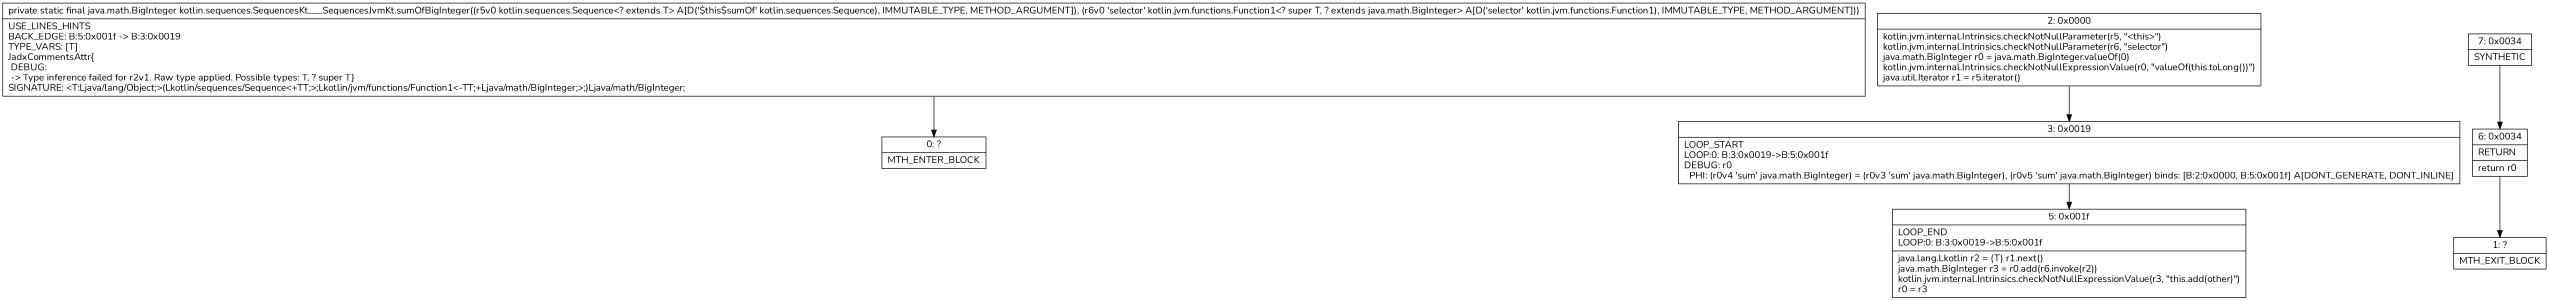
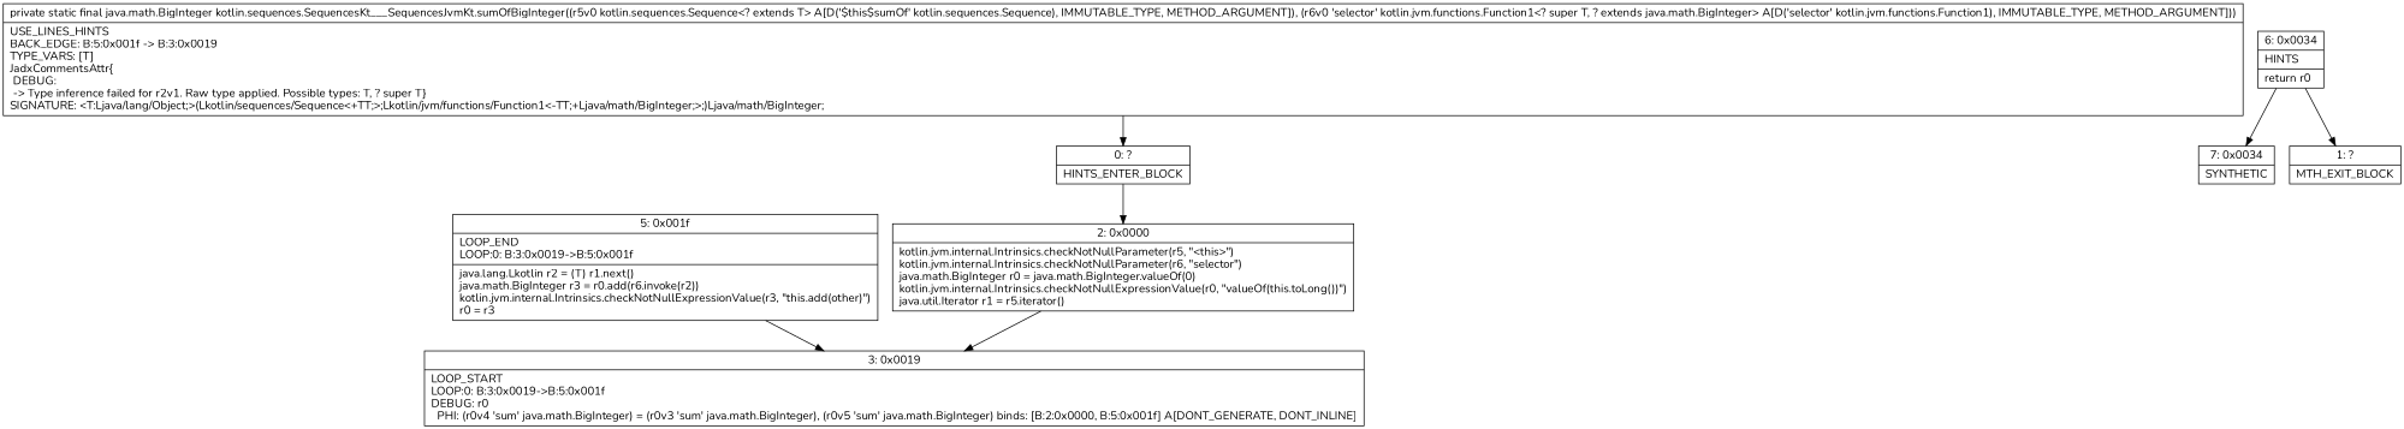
  digraph {
    fontname=Nunito
    node [fontname=Nunito shape=record]
    edge [fontname=Nunito]
-   n1 [label="{0\:\ ?|MTH_ENTER_BLOCK\l}"]
+   n1 [label="{0\:\ ?|HINTS_ENTER_BLOCK\l}"]
    n2 [label="{2\:\ 0x0000|kotlin.jvm.internal.Intrinsics.checkNotNullParameter(r5, \"\<this\>\")\lkotlin.jvm.internal.Intrinsics.checkNotNullParameter(r6, \"selector\")\ljava.math.BigInteger r0 = java.math.BigInteger.valueOf(0)\lkotlin.jvm.internal.Intrinsics.checkNotNullExpressionValue(r0, \"valueOf(this.toLong())\")\ljava.util.Iterator r1 = r5.iterator()\l}"]
    n3 [label="{3\:\ 0x0019|LOOP_START\lLOOP:0: B:3:0x0019\-\>B:5:0x001f\lDEBUG: r0 \l  PHI: (r0v4 'sum' java.math.BigInteger) = (r0v3 'sum' java.math.BigInteger), (r0v5 'sum' java.math.BigInteger) binds: [B:2:0x0000, B:5:0x001f] A[DONT_GENERATE, DONT_INLINE]\l}"]
    n4 [label="{5\:\ 0x001f|LOOP_END\lLOOP:0: B:3:0x0019\-\>B:5:0x001f\l|java.lang.Lkotlin r2 = (T) r1.next()\ljava.math.BigInteger r3 = r0.add(r6.invoke(r2))\lkotlin.jvm.internal.Intrinsics.checkNotNullExpressionValue(r3, \"this.add(other)\")\lr0 = r3\l}"]
    n5 [label="{7\:\ 0x0034|SYNTHETIC\l}"]
-   n6 [label="{6\:\ 0x0034|RETURN\l|return r0\l}"]
+   n6 [label="{6\:\ 0x0034|HINTS\l|return r0\l}"]
    n7 [label="{1\:\ ?|MTH_EXIT_BLOCK\l}"]
    n8 [label="{private static final java.math.BigInteger kotlin.sequences.SequencesKt___SequencesJvmKt.sumOfBigInteger((r5v0 kotlin.sequences.Sequence\<? extends T\> A[D('$this$sumOf' kotlin.sequences.Sequence), IMMUTABLE_TYPE, METHOD_ARGUMENT]), (r6v0 'selector' kotlin.jvm.functions.Function1\<? super T, ? extends java.math.BigInteger\> A[D('selector' kotlin.jvm.functions.Function1), IMMUTABLE_TYPE, METHOD_ARGUMENT]))  | USE_LINES_HINTS\lBACK_EDGE: B:5:0x001f \-\> B:3:0x0019\lTYPE_VARS: [T]\lJadxCommentsAttr\{\l DEBUG: \l \-\> Type inference failed for r2v1. Raw type applied. Possible types: T, ? super T\}\lSIGNATURE: \<T:Ljava\/lang\/Object;\>(Lkotlin\/sequences\/Sequence\<+TT;\>;Lkotlin\/jvm\/functions\/Function1\<\-TT;+Ljava\/math\/BigInteger;\>;)Ljava\/math\/BigInteger;\l}"]
+   n1 -> n2
    n2 -> n3
-   n3 -> n4
-   n5 -> n6
+   n4 -> n3
+   n6 -> n5
    n6 -> n7
    n8 -> n1
  }
